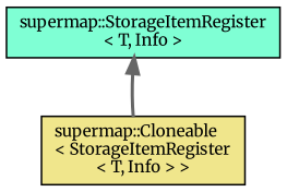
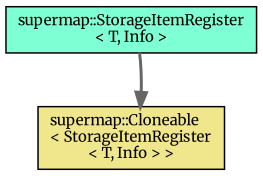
  digraph {
    fontname=Merriweather
    node [color=black fontname=Merriweather fontsize=10 shape=record style=filled]
    n1 [fillcolor=aquamarine fontcolor=black height=0.2 label="supermap::StorageItemRegister\l\< T, Info \>" width=0.4]
    n2 [fillcolor=khaki height=0.2 label="supermap::Cloneable\l\< StorageItemRegister\l\< T, Info \> \>" width=0.4]
-   n1 -> n2 [color=gray40 dir=back fontname=Merriweather fontsize=10 labelfontname=Helvetica labelfontsize=10 style=bold]
+   n2 -> n1 [color=gray40 dir=back fontname=Merriweather fontsize=10 labelfontname=Helvetica labelfontsize=10 style=bold]
  }
